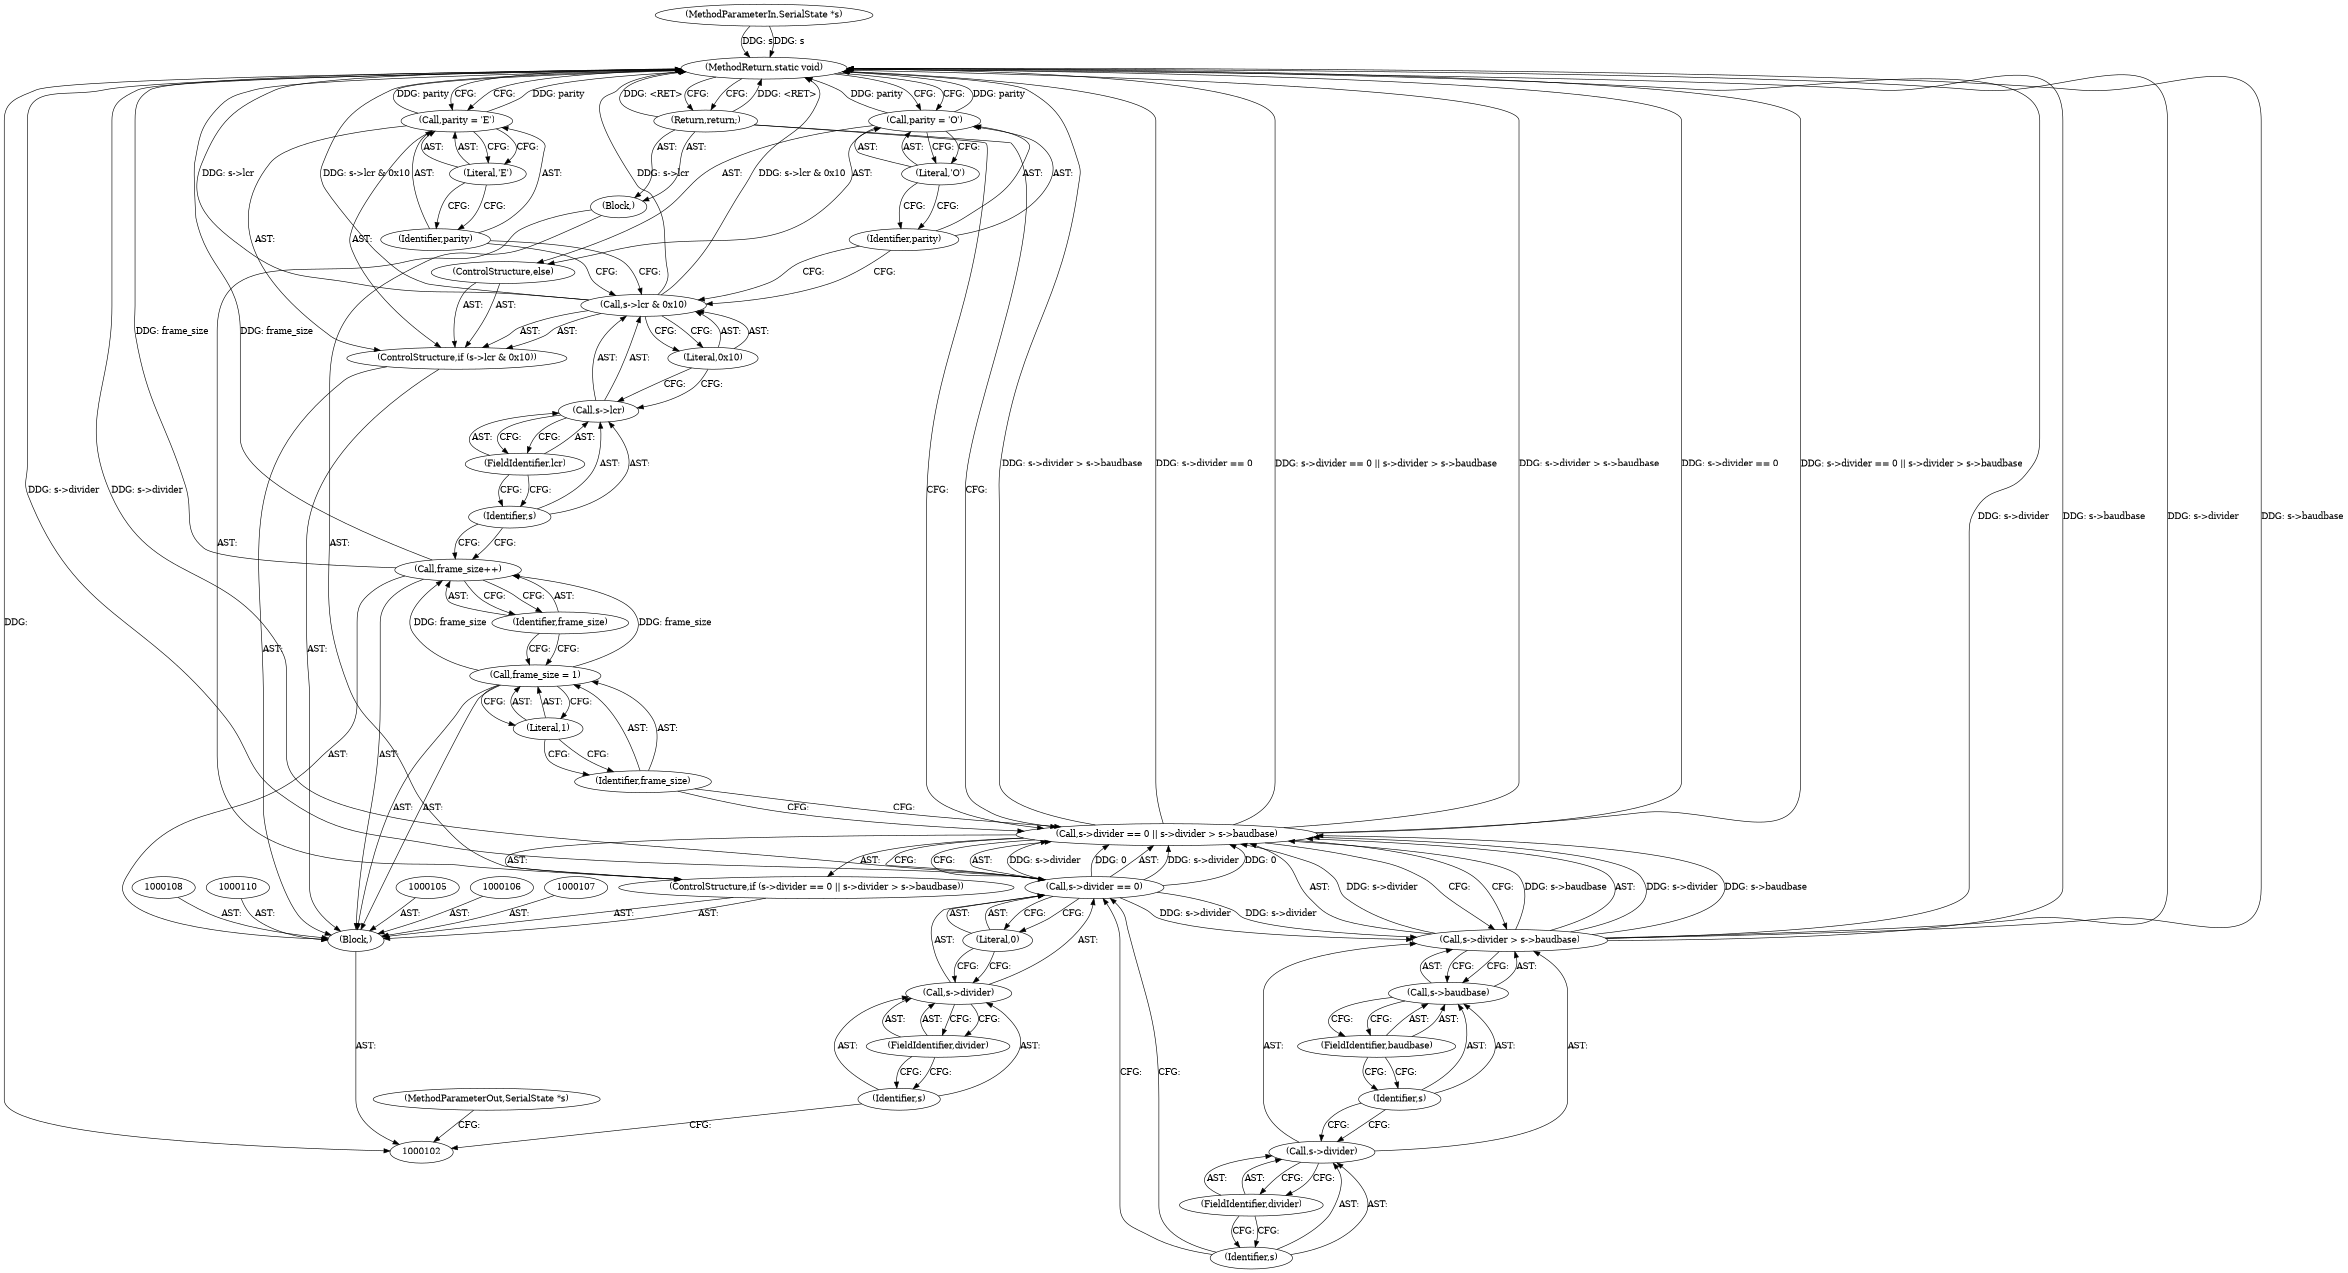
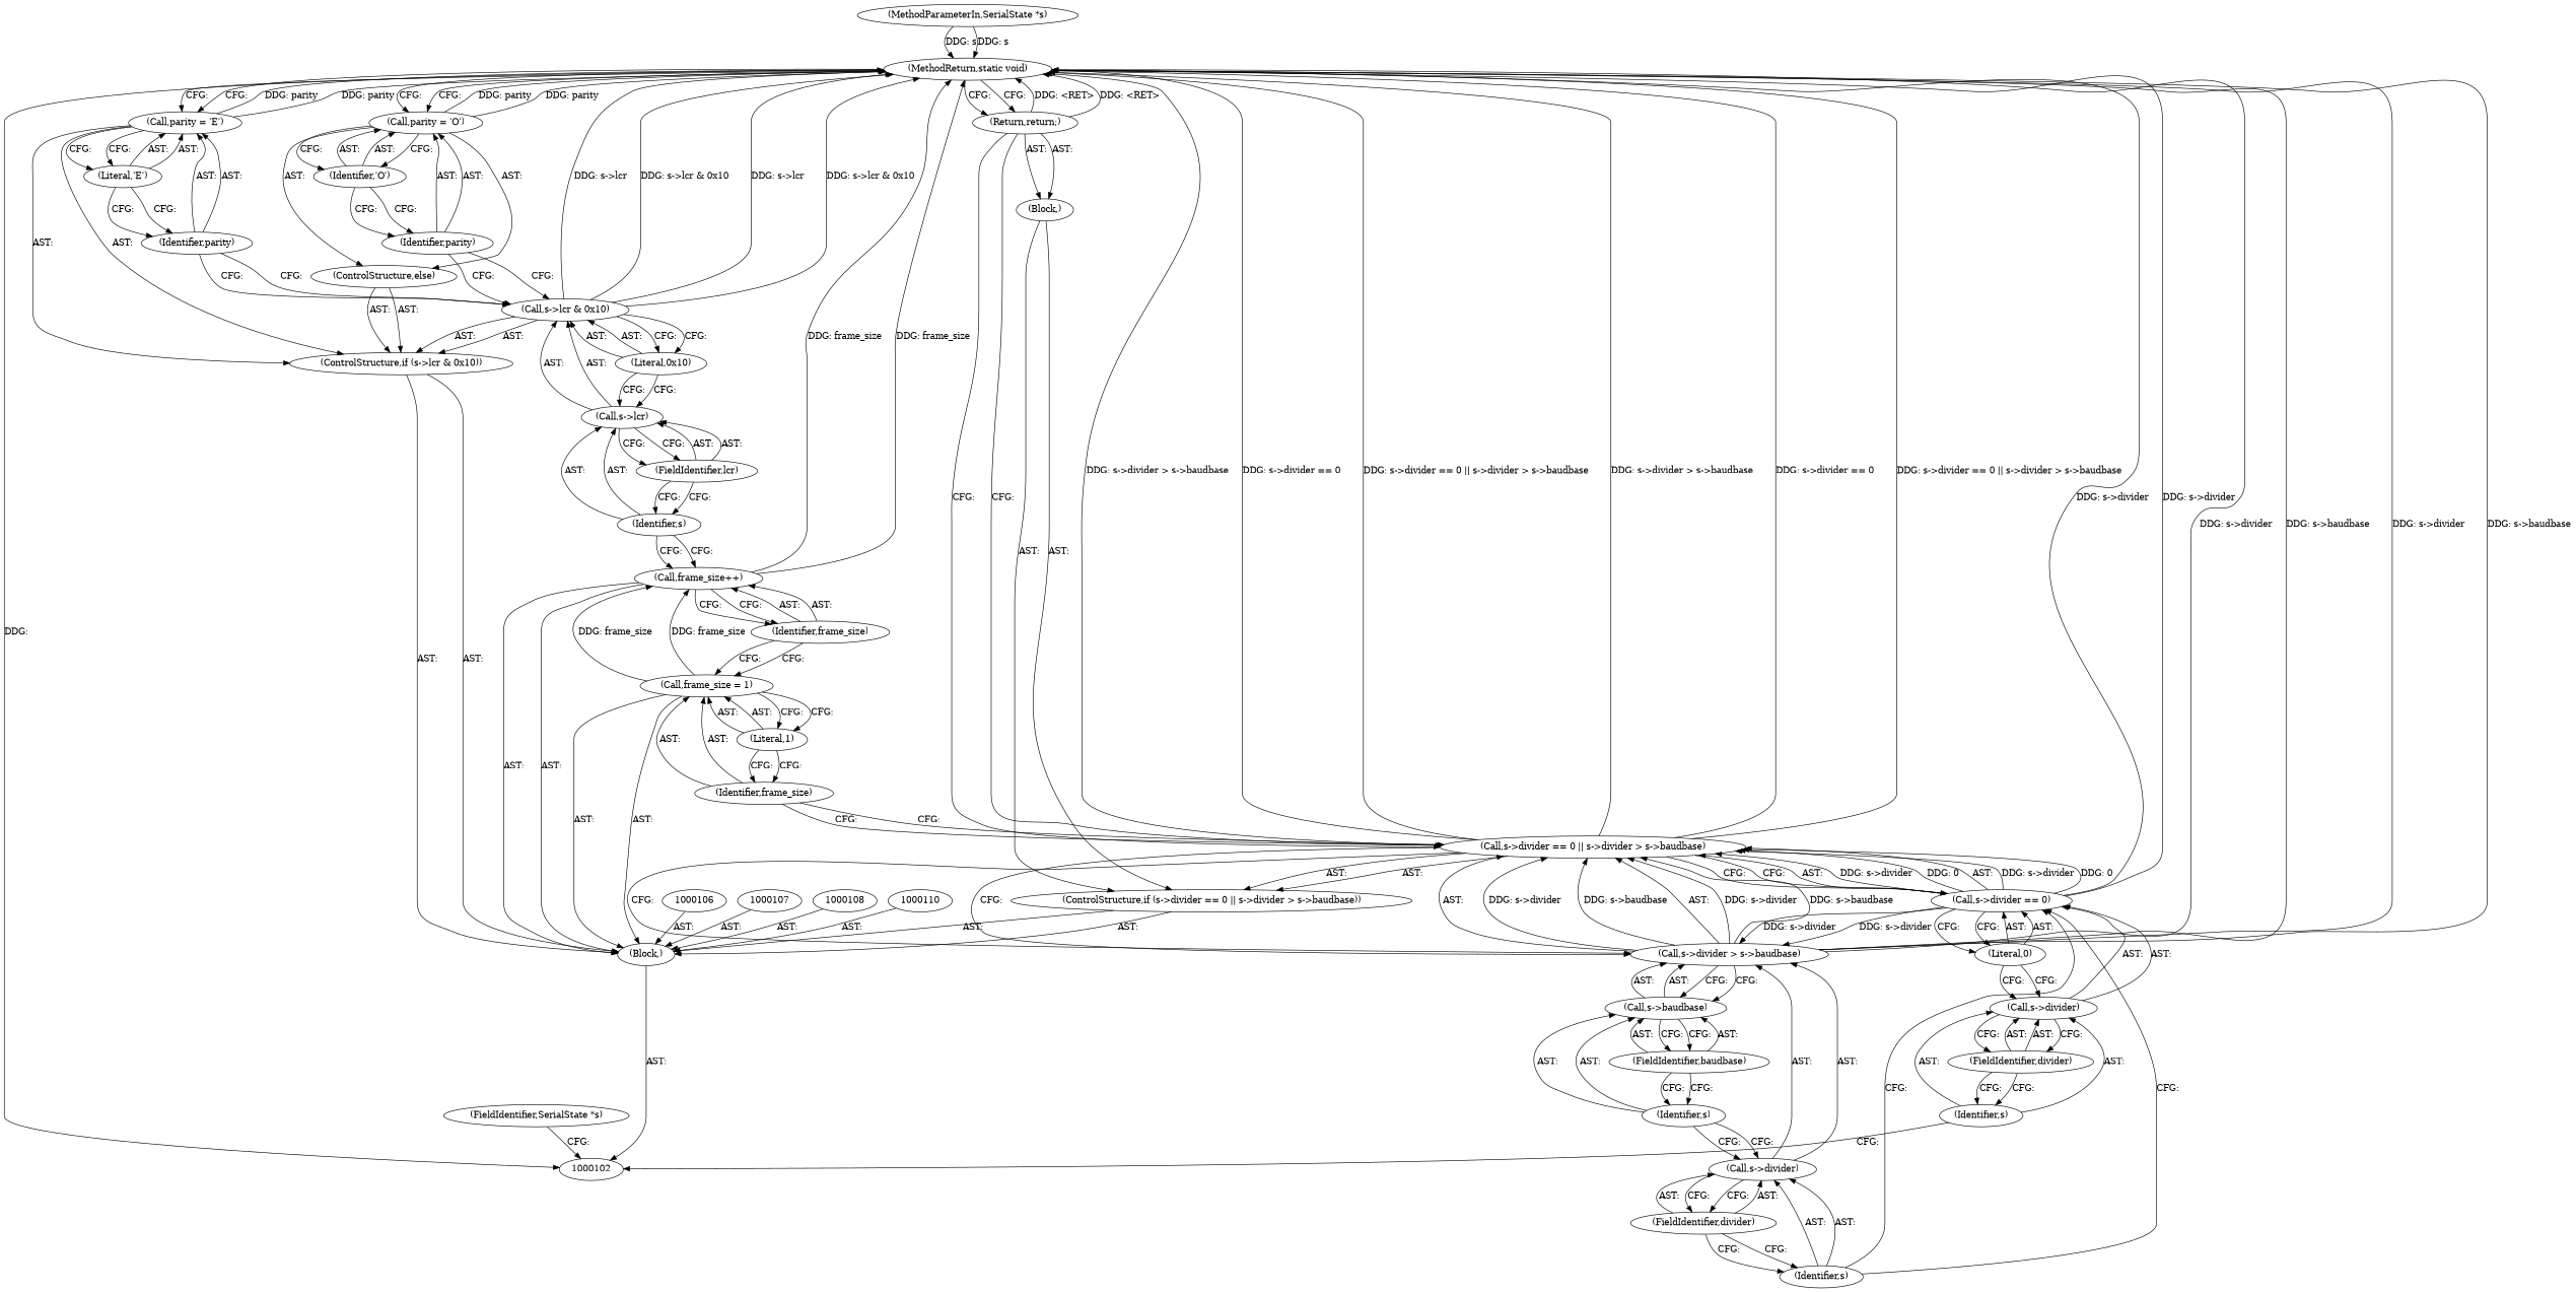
  digraph {
    n1 [label="(MethodReturn,static void)"]
    n2 [label="(Call,parity = 'E')"]
    n3 [label="(Call,parity = 'O')"]
    n4 [label="(Return,return;)"]
    1000102
    n6 [label="(ControlStructure,if (s->lcr & 0x10))"]
    n7 [label="(Literal,'E')"]
    n8 [label="(ControlStructure,else)"]
-   n9 [label="(Literal,'O')"]
+   n9 [label="(Identifier,'O')"]
    n10 [label="(Call,s->divider == 0 || s->divider > s->baudbase)"]
    n11 [label="(Block,)"]
    n12 [label="(MethodParameterIn,SerialState *s)"]
-   n13 [label="(MethodParameterOut,SerialState *s)"]
+   n13 [label="(FieldIdentifier,SerialState *s)"]
    n14 [label="(Literal,1)"]
    n15 [label="(Call,frame_size = 1)"]
    n16 [label="(Identifier,frame_size)"]
    n17 [label="(Call,frame_size++)"]
    n18 [label="(Block,)"]
    n19 [label="(Identifier,frame_size)"]
    n20 [label="(Call,s->divider == 0)"]
    n21 [label="(Call,s->divider > s->baudbase)"]
    n22 [label="(ControlStructure,if (s->divider == 0 || s->divider > s->baudbase))"]
    n23 [label="(Call,s->lcr & 0x10)"]
    n24 [label="(Literal,0x10)"]
    n25 [label="(Call,s->lcr)"]
    n26 [label="(FieldIdentifier,lcr)"]
    n27 [label="(Identifier,s)"]
    n28 [label="(Identifier,parity)"]
    n29 [label="(Identifier,parity)"]
    n30 [label="(FieldIdentifier,divider)"]
    n31 [label="(Call,s->divider)"]
    n32 [label="(Identifier,s)"]
    n33 [label="(Literal,0)"]
    n34 [label="(Call,s->baudbase)"]
    n35 [label="(FieldIdentifier,baudbase)"]
    n36 [label="(Call,s->divider)"]
    n37 [label="(FieldIdentifier,divider)"]
    n38 [label="(Identifier,s)"]
    n39 [label="(Identifier,s)"]
-   1000105
    1000106
    1000107
    1000108
    1000110
    n1 -> n2 [label="CFG: "]
    n1 -> n2 [label="CFG: "]
    n1 -> n3 [label="CFG: "]
    n1 -> n3 [label="CFG: "]
    n1 -> n4 [label="CFG: "]
    n1 -> n4 [label="CFG: "]
    n1 -> 1000102 [label="DDG: "]
    n2 -> n1 [label="DDG: parity"]
    n2 -> n1 [label="DDG: parity"]
    n2 -> n6 [label="AST: "]
    n2 -> n6 [label="AST: "]
    n2 -> n7 [label="CFG: "]
    n2 -> n7 [label="CFG: "]
    n3 -> n1 [label="DDG: parity"]
    n3 -> n1 [label="DDG: parity"]
    n3 -> n8 [label="AST: "]
    n3 -> n8 [label="AST: "]
    n3 -> n9 [label="CFG: "]
    n3 -> n9 [label="CFG: "]
    n4 -> n1 [label="DDG: <RET>"]
    n4 -> n1 [label="DDG: <RET>"]
    n4 -> n10 [label="CFG: "]
    n4 -> n10 [label="CFG: "]
    n4 -> n11 [label="AST: "]
    n4 -> n11 [label="AST: "]
    n6 -> n18 [label="AST: "]
    n6 -> n18 [label="AST: "]
    n7 -> n2 [label="AST: "]
    n7 -> n2 [label="AST: "]
    n7 -> n28 [label="CFG: "]
    n7 -> n28 [label="CFG: "]
    n8 -> n6 [label="AST: "]
    n8 -> n6 [label="AST: "]
    n9 -> n3 [label="AST: "]
    n9 -> n3 [label="AST: "]
    n9 -> n29 [label="CFG: "]
    n9 -> n29 [label="CFG: "]
    n10 -> n1 [label="DDG: s->divider > s->baudbase"]
    n10 -> n1 [label="DDG: s->divider == 0"]
    n10 -> n1 [label="DDG: s->divider == 0 || s->divider > s->baudbase"]
    n10 -> n1 [label="DDG: s->divider > s->baudbase"]
    n10 -> n1 [label="DDG: s->divider == 0"]
    n10 -> n1 [label="DDG: s->divider == 0 || s->divider > s->baudbase"]
    n10 -> n20 [label="CFG: "]
    n10 -> n20 [label="CFG: "]
    n10 -> n21 [label="CFG: "]
    n10 -> n21 [label="CFG: "]
    n10 -> n22 [label="AST: "]
    n10 -> n22 [label="AST: "]
    n11 -> n22 [label="AST: "]
    n11 -> n22 [label="AST: "]
    n12 -> n1 [label="DDG: s"]
    n12 -> n1 [label="DDG: s"]
    n13 -> 1000102 [label="CFG: "]
    n14 -> n15 [label="AST: "]
    n14 -> n15 [label="AST: "]
    n14 -> n16 [label="CFG: "]
    n14 -> n16 [label="CFG: "]
    n15 -> n14 [label="CFG: "]
    n15 -> n14 [label="CFG: "]
    n15 -> n17 [label="DDG: frame_size"]
    n15 -> n17 [label="DDG: frame_size"]
    n15 -> n18 [label="AST: "]
    n15 -> n18 [label="AST: "]
    n16 -> n10 [label="CFG: "]
    n16 -> n10 [label="CFG: "]
    n16 -> n15 [label="AST: "]
    n16 -> n15 [label="AST: "]
    n17 -> n1 [label="DDG: frame_size"]
    n17 -> n1 [label="DDG: frame_size"]
    n17 -> n18 [label="AST: "]
    n17 -> n18 [label="AST: "]
    n17 -> n19 [label="CFG: "]
    n17 -> n19 [label="CFG: "]
    n18 -> 1000102 [label="AST: "]
    n19 -> n15 [label="CFG: "]
    n19 -> n15 [label="CFG: "]
    n19 -> n17 [label="AST: "]
    n19 -> n17 [label="AST: "]
    n20 -> n1 [label="DDG: s->divider"]
    n20 -> n1 [label="DDG: s->divider"]
    n20 -> n10 [label="AST: "]
    n20 -> n10 [label="DDG: s->divider"]
    n20 -> n10 [label="DDG: 0"]
    n20 -> n10 [label="AST: "]
    n20 -> n10 [label="DDG: s->divider"]
    n20 -> n10 [label="DDG: 0"]
    n20 -> n21 [label="DDG: s->divider"]
    n20 -> n21 [label="DDG: s->divider"]
    n20 -> n33 [label="CFG: "]
    n20 -> n33 [label="CFG: "]
    n21 -> n1 [label="DDG: s->divider"]
    n21 -> n1 [label="DDG: s->baudbase"]
    n21 -> n1 [label="DDG: s->divider"]
    n21 -> n1 [label="DDG: s->baudbase"]
    n21 -> n10 [label="AST: "]
    n21 -> n10 [label="DDG: s->divider"]
    n21 -> n10 [label="DDG: s->baudbase"]
    n21 -> n10 [label="AST: "]
    n21 -> n10 [label="DDG: s->divider"]
    n21 -> n10 [label="DDG: s->baudbase"]
    n21 -> n34 [label="CFG: "]
    n21 -> n34 [label="CFG: "]
    n22 -> n18 [label="AST: "]
    n22 -> n18 [label="AST: "]
    n23 -> n1 [label="DDG: s->lcr"]
    n23 -> n1 [label="DDG: s->lcr & 0x10"]
    n23 -> n1 [label="DDG: s->lcr"]
    n23 -> n1 [label="DDG: s->lcr & 0x10"]
    n23 -> n6 [label="AST: "]
    n23 -> n6 [label="AST: "]
    n23 -> n24 [label="CFG: "]
    n23 -> n24 [label="CFG: "]
    n24 -> n23 [label="AST: "]
    n24 -> n23 [label="AST: "]
    n24 -> n25 [label="CFG: "]
    n24 -> n25 [label="CFG: "]
    n25 -> n23 [label="AST: "]
    n25 -> n23 [label="AST: "]
    n25 -> n26 [label="CFG: "]
    n25 -> n26 [label="CFG: "]
    n26 -> n25 [label="AST: "]
    n26 -> n25 [label="AST: "]
    n26 -> n27 [label="CFG: "]
    n26 -> n27 [label="CFG: "]
    n27 -> n17 [label="CFG: "]
    n27 -> n17 [label="CFG: "]
    n27 -> n25 [label="AST: "]
    n27 -> n25 [label="AST: "]
    n28 -> n2 [label="AST: "]
    n28 -> n2 [label="AST: "]
    n28 -> n23 [label="CFG: "]
    n28 -> n23 [label="CFG: "]
    n29 -> n3 [label="AST: "]
    n29 -> n3 [label="AST: "]
    n29 -> n23 [label="CFG: "]
    n29 -> n23 [label="CFG: "]
    n30 -> n31 [label="AST: "]
    n30 -> n31 [label="AST: "]
    n30 -> n32 [label="CFG: "]
    n30 -> n32 [label="CFG: "]
    n31 -> n20 [label="AST: "]
    n31 -> n20 [label="AST: "]
    n31 -> n30 [label="CFG: "]
    n31 -> n30 [label="CFG: "]
    n32 -> 1000102 [label="CFG: "]
    n32 -> n31 [label="AST: "]
    n32 -> n31 [label="AST: "]
    n33 -> n20 [label="AST: "]
    n33 -> n20 [label="AST: "]
    n33 -> n31 [label="CFG: "]
    n33 -> n31 [label="CFG: "]
    n34 -> n21 [label="AST: "]
    n34 -> n21 [label="AST: "]
    n34 -> n35 [label="CFG: "]
    n34 -> n35 [label="CFG: "]
    n35 -> n34 [label="AST: "]
    n35 -> n34 [label="AST: "]
    n35 -> n39 [label="CFG: "]
    n35 -> n39 [label="CFG: "]
    n36 -> n21 [label="AST: "]
    n36 -> n21 [label="AST: "]
    n36 -> n37 [label="CFG: "]
    n36 -> n37 [label="CFG: "]
    n37 -> n36 [label="AST: "]
    n37 -> n36 [label="AST: "]
    n37 -> n38 [label="CFG: "]
    n37 -> n38 [label="CFG: "]
    n38 -> n20 [label="CFG: "]
    n38 -> n20 [label="CFG: "]
    n38 -> n36 [label="AST: "]
    n38 -> n36 [label="AST: "]
    n39 -> n34 [label="AST: "]
    n39 -> n34 [label="AST: "]
    n39 -> n36 [label="CFG: "]
    n39 -> n36 [label="CFG: "]
-   1000105 -> n18 [label="AST: "]
    1000106 -> n18 [label="AST: "]
    1000107 -> n18 [label="AST: "]
    1000108 -> n18 [label="AST: "]
    1000110 -> n18 [label="AST: "]
  }
